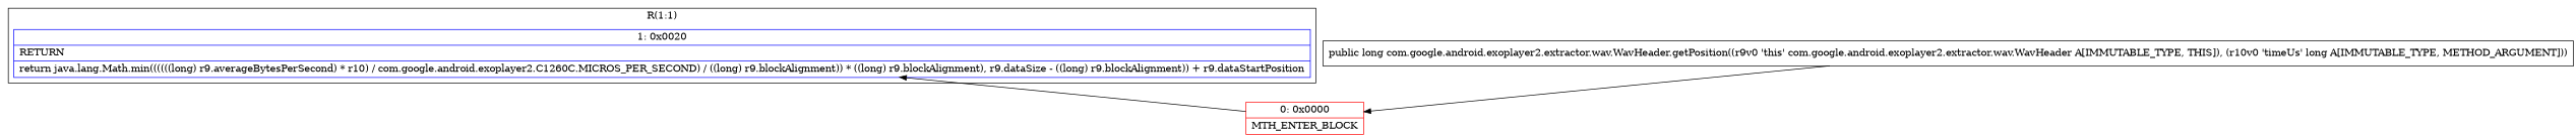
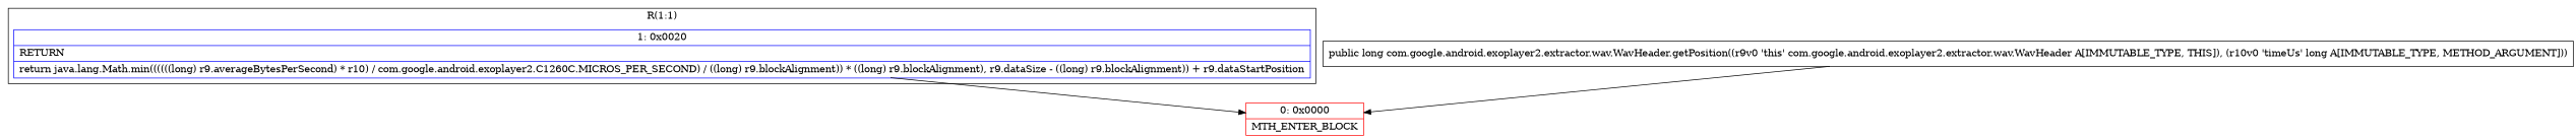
  digraph {
    node [shape=record]
    n1 [color=blue label="{1\:\ 0x0020|RETURN\l|return java.lang.Math.min((((((long) r9.averageBytesPerSecond) * r10) \/ com.google.android.exoplayer2.C1260C.MICROS_PER_SECOND) \/ ((long) r9.blockAlignment)) * ((long) r9.blockAlignment), r9.dataSize \- ((long) r9.blockAlignment)) + r9.dataStartPosition\l}"]
    n2 [color=red label="{0\:\ 0x0000|MTH_ENTER_BLOCK\l}"]
    n3 [label="{public long com.google.android.exoplayer2.extractor.wav.WavHeader.getPosition((r9v0 'this' com.google.android.exoplayer2.extractor.wav.WavHeader A[IMMUTABLE_TYPE, THIS]), (r10v0 'timeUs' long A[IMMUTABLE_TYPE, METHOD_ARGUMENT])) }"]
    subgraph cluster_1 {
      label="R(1:1)"
      n1
    }
-   n2 -> n1
+   n1 -> n2
    n3 -> n2
  }
